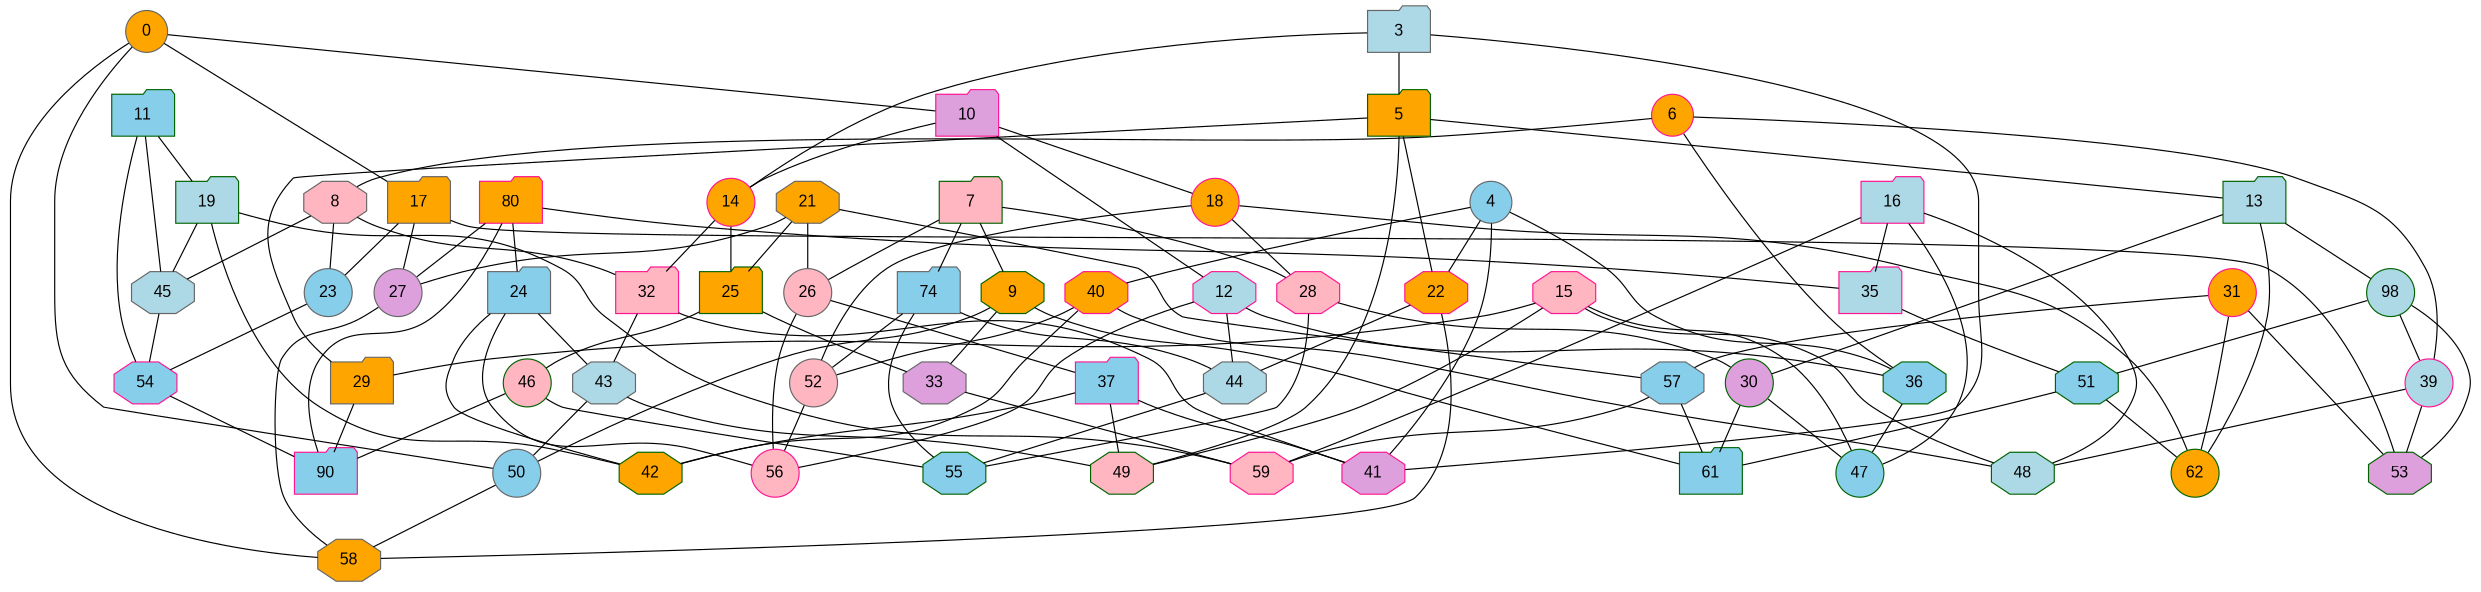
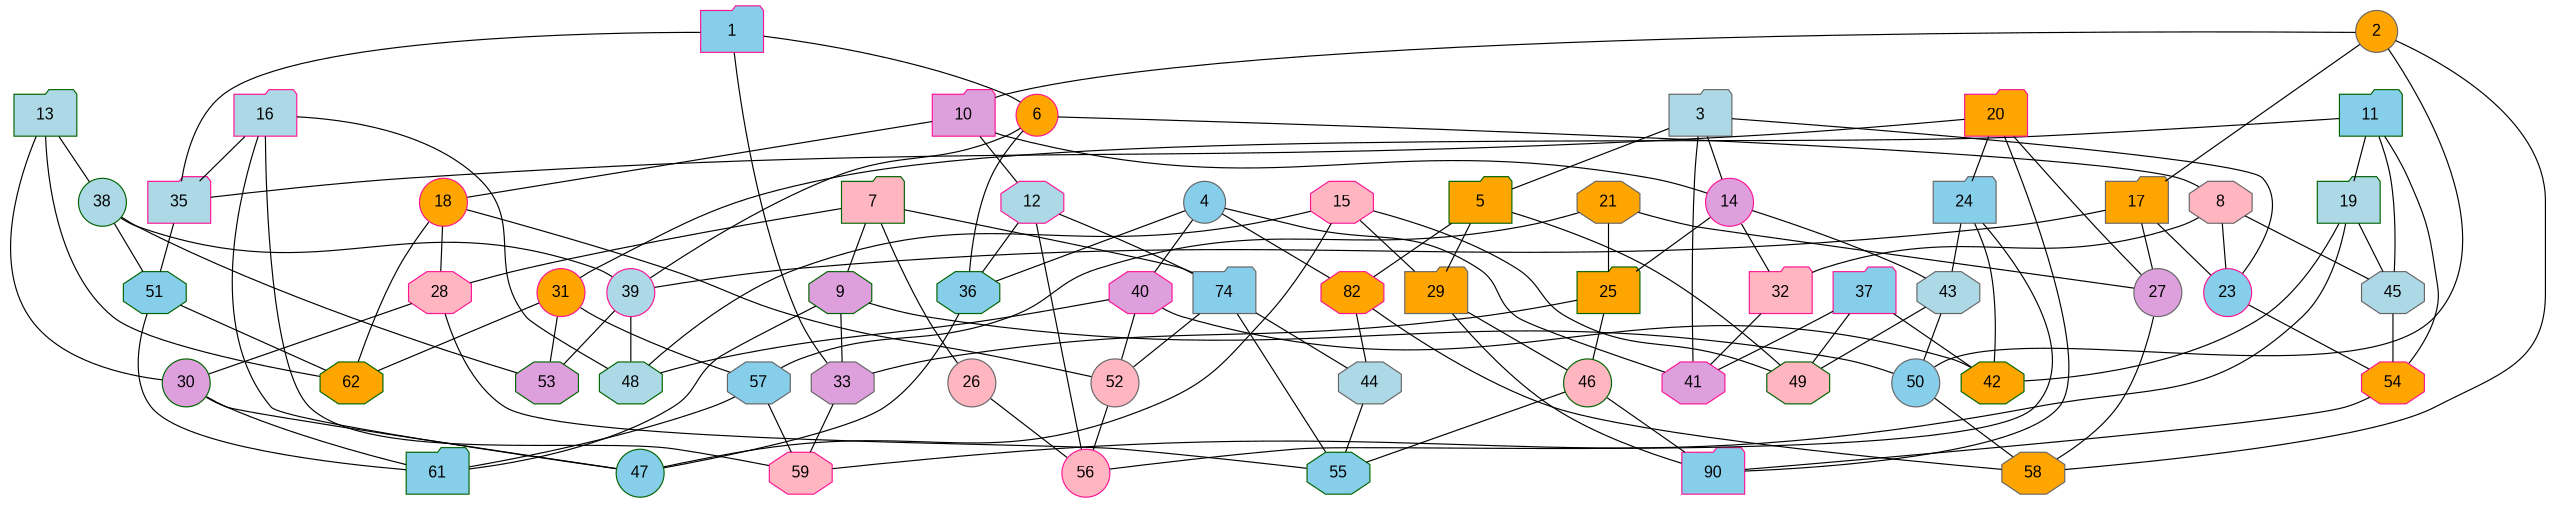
  graph {
    fontname="Liberation Sans"
    node [color=deeppink fillcolor=skyblue fontname="Liberation Sans" shape=octagon style=filled]
    edge [fontname="Liberation Sans"]
+   1 [shape=folder]
    6 [fillcolor=orange shape=circle]
    33 [color=gray40 fillcolor=plum]
    35 [fillcolor=lightblue shape=folder]
    36 [color=darkgreen]
    8 [color=gray40 fillcolor=lightpink]
    39 [fillcolor=lightblue shape=circle]
-   22 [fillcolor=orange]
+   22 [fillcolor=orange label=82]
    58 [color=gray40 fillcolor=orange]
    44 [color=gray40 fillcolor=lightblue]
    59 [fillcolor=lightpink]
    51 [color=darkgreen]
-   2 [color=gray40 fillcolor=orange shape=circle label=0]
+   2 [color=gray40 fillcolor=orange shape=circle]
    10 [fillcolor=plum shape=folder]
    17 [color=gray40 fillcolor=orange shape=folder]
    50 [color=gray40 shape=circle]
-   14 [fillcolor=orange shape=circle]
+   14 [fillcolor=plum shape=circle]
    12 [fillcolor=lightblue]
    18 [fillcolor=orange shape=circle]
-   23 [color=gray40 shape=circle]
+   23 [shape=circle]
    27 [color=gray40 fillcolor=plum shape=circle]
    53 [color=darkgreen fillcolor=plum]
    3 [color=gray40 fillcolor=lightblue shape=folder]
    5 [color=darkgreen fillcolor=orange shape=folder]
    41 [fillcolor=plum]
    13 [color=darkgreen fillcolor=lightblue shape=folder]
    29 [color=gray40 fillcolor=orange shape=folder]
    49 [color=darkgreen fillcolor=lightpink]
    32 [fillcolor=lightpink shape=folder]
    25 [color=darkgreen fillcolor=orange shape=folder]
-   54
+   54 [fillcolor=orange]
    4 [color=gray40 shape=circle]
-   40 [fillcolor=orange]
+   40 [fillcolor=plum]
    47 [color=darkgreen shape=circle]
    48 [color=darkgreen fillcolor=lightblue]
    52 [color=gray40 fillcolor=lightpink shape=circle]
    42 [color=darkgreen fillcolor=orange]
    30 [color=darkgreen fillcolor=plum shape=circle]
-   38 [color=darkgreen fillcolor=lightblue shape=circle label=98]
-   62 [color=darkgreen fillcolor=orange shape=circle]
+   38 [color=darkgreen fillcolor=lightblue shape=circle]
+   62 [color=darkgreen fillcolor=orange]
    n41 [label=90 shape=folder]
    46 [color=darkgreen fillcolor=lightpink shape=circle]
    45 [color=gray40 fillcolor=lightblue]
    7 [color=darkgreen fillcolor=lightpink shape=folder]
-   9 [color=darkgreen fillcolor=orange]
+   9 [color=darkgreen fillcolor=plum]
    26 [color=gray40 fillcolor=lightpink shape=circle]
    28 [fillcolor=lightpink]
    n48 [color=gray40 label=74 shape=folder]
    61 [color=darkgreen shape=folder]
    56 [fillcolor=lightpink shape=circle]
    37 [shape=folder]
    55 [color=darkgreen]
    43 [color=gray40 fillcolor=lightblue]
    11 [color=darkgreen shape=folder]
    19 [color=darkgreen fillcolor=lightblue shape=folder]
    31 [fillcolor=orange shape=circle]
    57 [color=gray40]
    15 [fillcolor=lightpink]
    16 [fillcolor=lightblue shape=folder]
-   20 [fillcolor=orange shape=folder label=80]
+   20 [fillcolor=orange shape=folder]
    24 [color=gray40 shape=folder]
    21 [color=gray40 fillcolor=orange]
+   1 -- 6
+   1 -- 33
+   1 -- 35
    6 -- 36
    6 -- 8
    6 -- 39
    33 -- 59
    35 -- 51
    36 -- 47
    8 -- 23
    8 -- 32
    8 -- 45
    39 -- 53
    39 -- 48
    22 -- 58
    22 -- 44
    44 -- 55
    51 -- 62
    51 -- 61
    2 -- 58
    2 -- 10
    2 -- 17
    2 -- 50
    10 -- 14
    10 -- 12
    10 -- 18
    17 -- 23
    17 -- 27
-   17 -- 53
+   17 -- 39
    50 -- 58
    14 -- 32
    14 -- 25
    12 -- 36
-   12 -- 44
+   12 -- n48
    12 -- 56
    18 -- 52
    18 -- 62
    18 -- 28
    23 -- 54
    27 -- 58
    3 -- 14
+   3 -- 23
    3 -- 5
    3 -- 41
    5 -- 22
-   5 -- 13
    5 -- 29
    5 -- 49
    13 -- 30
    13 -- 38
    13 -- 62
    29 -- n41
+   29 -- 46
    32 -- 41
-   32 -- 43
+   14 -- 43
    25 -- 33
    25 -- 46
    54 -- n41
    4 -- 36
    4 -- 22
    4 -- 41
    4 -- 40
    40 -- 48
    40 -- 52
    40 -- 42
    52 -- 56
    30 -- 47
    30 -- 61
    38 -- 39
    38 -- 51
    38 -- 53
    46 -- n41
    46 -- 55
    45 -- 54
    7 -- 9
    7 -- 26
    7 -- 28
    7 -- n48
    9 -- 33
    9 -- 50
    9 -- 61
    26 -- 56
-   26 -- 37
    28 -- 30
    28 -- 55
    n48 -- 44
    n48 -- 52
    n48 -- 55
    37 -- 41
    37 -- 49
    37 -- 42
    43 -- 50
    43 -- 49
    11 -- 54
    11 -- 45
    11 -- 19
+   11 -- 31
    19 -- 59
    19 -- 42
    19 -- 45
    31 -- 53
    31 -- 62
    31 -- 57
    57 -- 59
    57 -- 61
    15 -- 29
    15 -- 49
    15 -- 47
    15 -- 48
    16 -- 35
    16 -- 59
    16 -- 47
    16 -- 48
    20 -- 35
    20 -- 27
    20 -- n41
    20 -- 24
    24 -- 42
    24 -- 56
    24 -- 43
    21 -- 27
    21 -- 25
-   21 -- 26
    21 -- 57
  }
